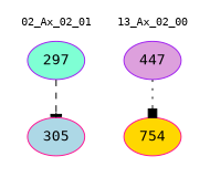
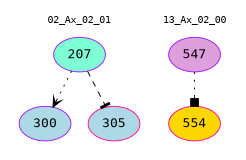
  digraph {
    fontname="DejaVu Sans Mono"
    node [color=purple fillcolor=lightblue fontname="DejaVu Sans Mono" style=filled]
    edge [color=black fontname="DejaVu Sans Mono" style=dotted]
-   n1 [fillcolor=aquamarine label=297]
+   n1 [fillcolor=aquamarine label=207]
+   n2 [label=300]
    n3 [color=deeppink label=305]
-   n4 [fillcolor=plum label=447]
-   n5 [color=deeppink fillcolor=gold label=754]
+   n4 [fillcolor=plum label=547]
+   n5 [color=deeppink fillcolor=gold label=554]
    subgraph cluster_1 {
      color=white
      fontsize=10
      label="02_Ax_02_01"
      n1
+     n2
      n3
    }
    subgraph cluster_2 {
      color=white
      fontsize=10
      label="13_Ax_02_00"
      n4
      n5
    }
+   n1 -> n2 [arrowhead=vee]
    n1 -> n3 [arrowhead=tee style=dashed]
    n4 -> n5 [arrowhead=box]
  }
